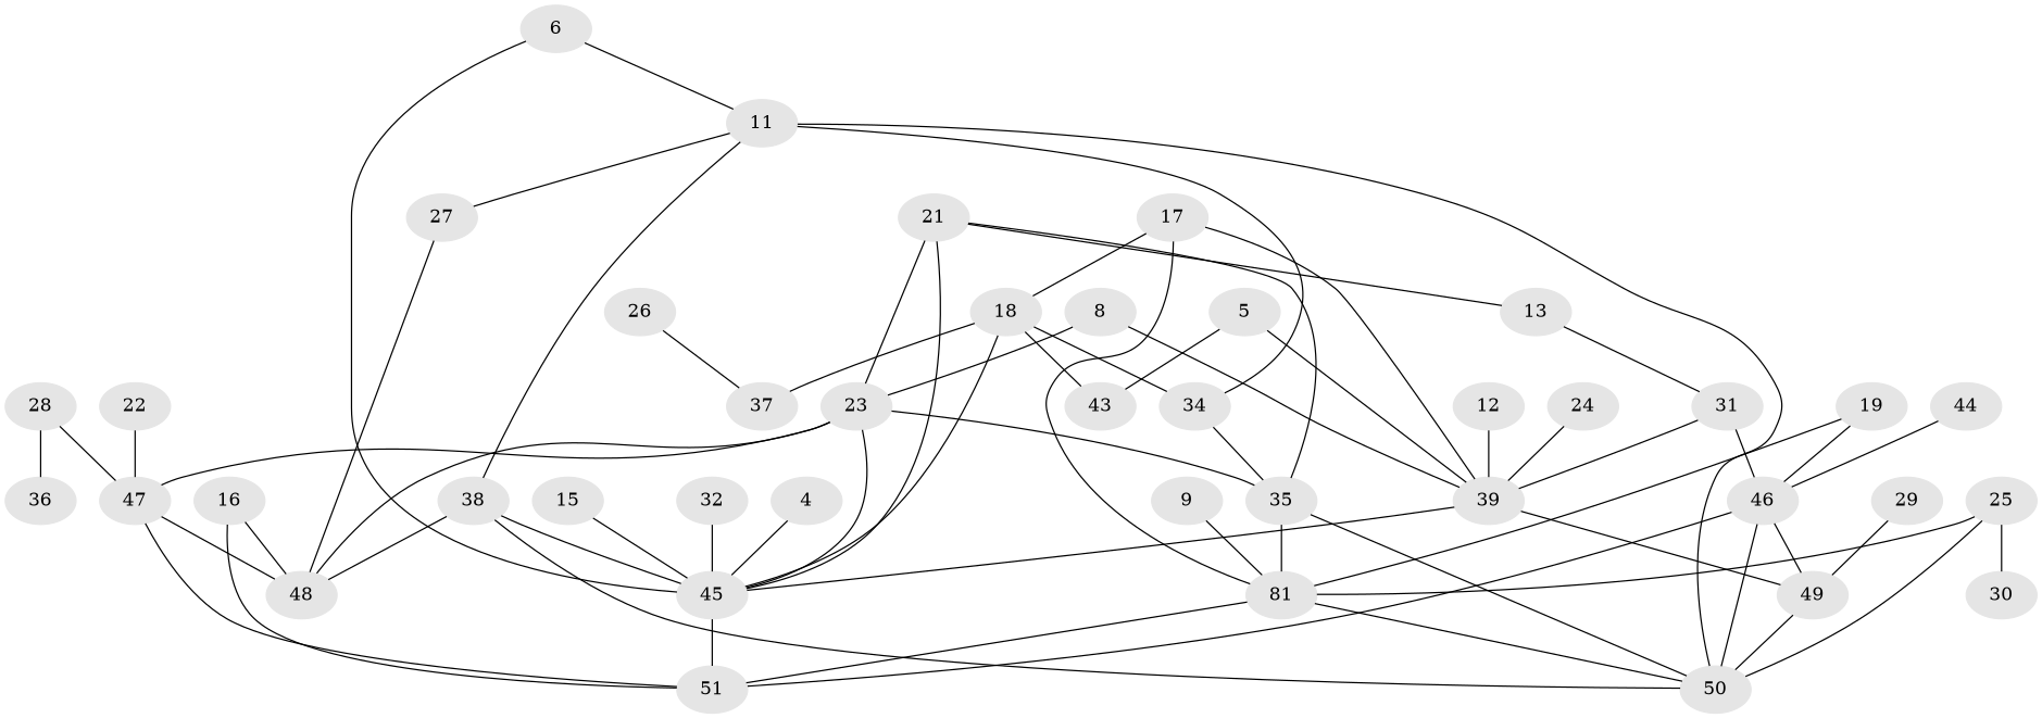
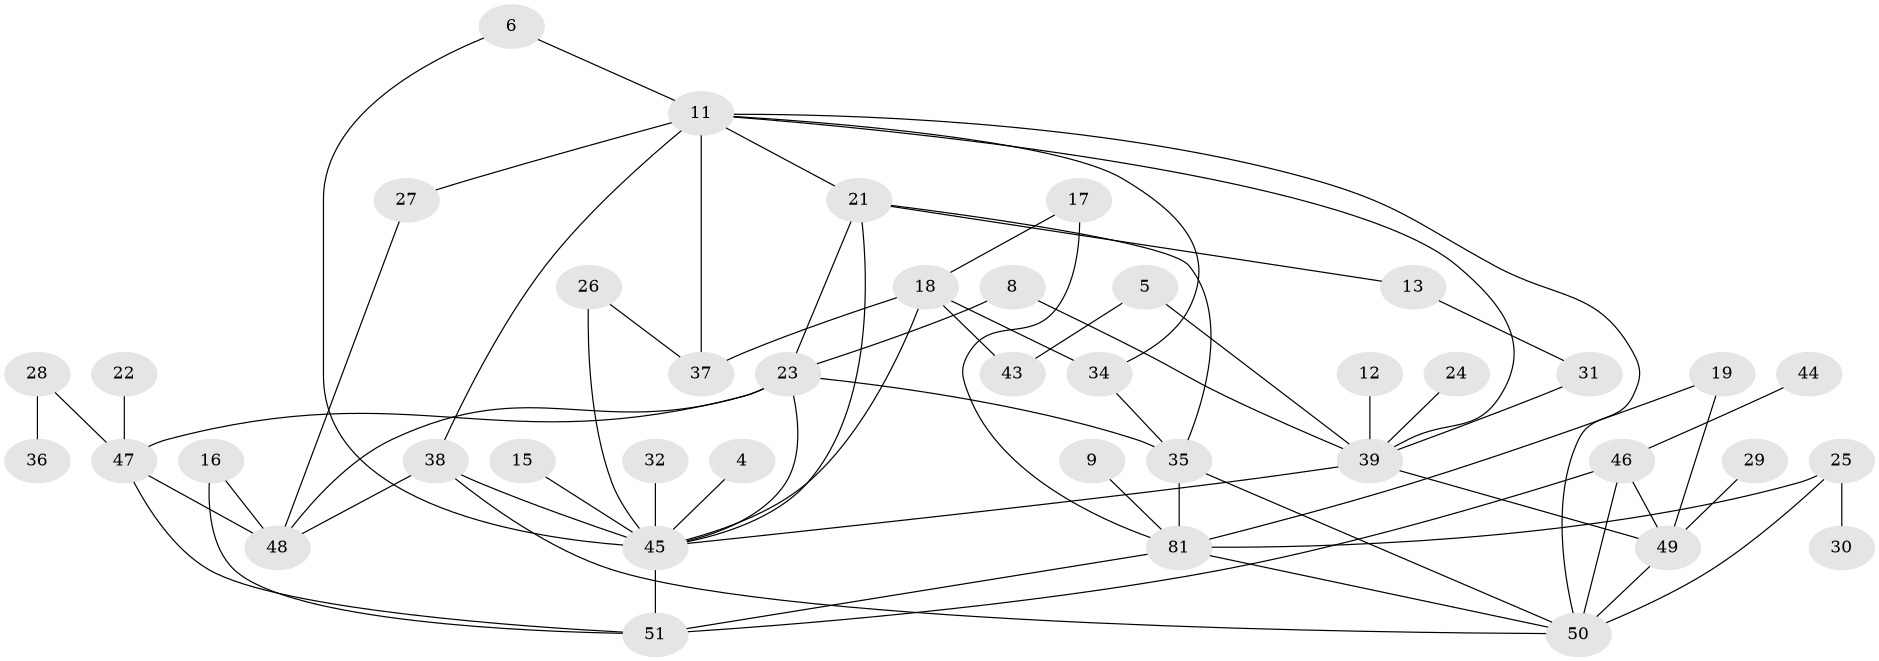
  graph {
    node [color=gray90 style=filled]
    edge [weight=1.0]
    4
    45
    51
    5
    39
    43
    49
    6
    11
    37
    21
    27
    34
    38
    50
    8
    23
    n18 [label=81]
    9
    13
    35
    48
    12
    31
    46
    15
    16
    17
    18
    19
    47
    22
    24
    25
    30
    26
    28
    36
    29
    32
    44
    4 -- 45
    45 -- 51
    5 -- 39
    5 -- 43
    39 -- 45
    39 -- 49
    49 -- 50
    6 -- 45
    6 -- 11
-   17 -- 39
+   11 -- 39
+   11 -- 37 [weight=2.0]
+   11 -- 21
    11 -- 27
    11 -- 34
    11 -- 38
    11 -- 50
    21 -- 45
    21 -- 23
    21 -- 13
    21 -- 35
    27 -- 48
    34 -- 35 [weight=2.0]
    38 -- 45
    38 -- 50
    38 -- 48
    8 -- 39
    8 -- 23
    23 -- 45
    23 -- 35
    23 -- 48
    23 -- 47
    n18 -- 51
    n18 -- 50
    9 -- n18
    13 -- 31
    35 -- 50
    35 -- n18
    12 -- 39
    31 -- 39
-   31 -- 46
    46 -- 51
    46 -- 49
    46 -- 50
    15 -- 45
    16 -- 51
    16 -- 48
    17 -- n18
    17 -- 18
    18 -- 45
    18 -- 43
    18 -- 37
    18 -- 34 [weight=2.0]
    19 -- n18
-   19 -- 46
+   19 -- 49
    47 -- 51
    47 -- 48
    22 -- 47
    24 -- 39
    25 -- 50 [weight=2.0]
    25 -- n18
    25 -- 30
+   26 -- 45 [weight=2.0]
    26 -- 37
    28 -- 47
    28 -- 36
    29 -- 49
    32 -- 45
    44 -- 46
  }
